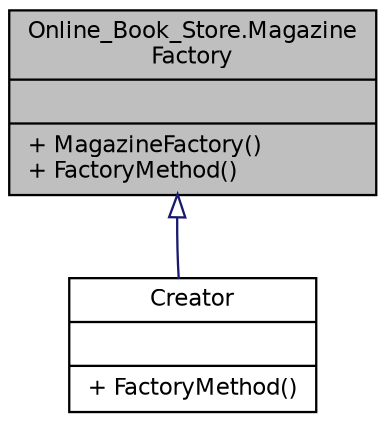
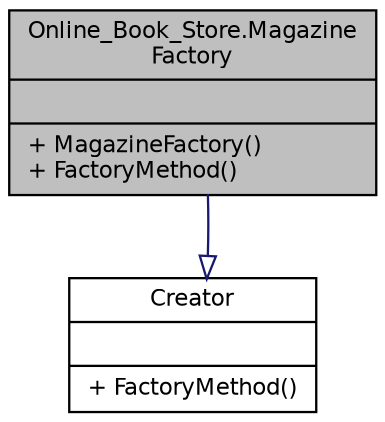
  digraph {
    node [color=black fontname=Helvetica fontsize=10 shape=record style=filled]
    n1 [fillcolor=grey75 fontcolor=black height=0.2 label="{Online_Book_Store.Magazine\lFactory\n||+ MagazineFactory()\l+ FactoryMethod()\l}" width=0.4]
    n2 [fillcolor=white height=0.2 label="{Creator\n||+ FactoryMethod()\l}" width=0.4]
-   n1 -> n2 [arrowtail=onormal color=midnightblue dir=back fontname=Helvetica fontsize=10 labelfontname=Helvetica labelfontsize=10 style=solid]
+   n2 -> n1 [arrowtail=onormal color=midnightblue dir=back fontname=Helvetica fontsize=10 labelfontname=Helvetica labelfontsize=10 style=solid]
  }
